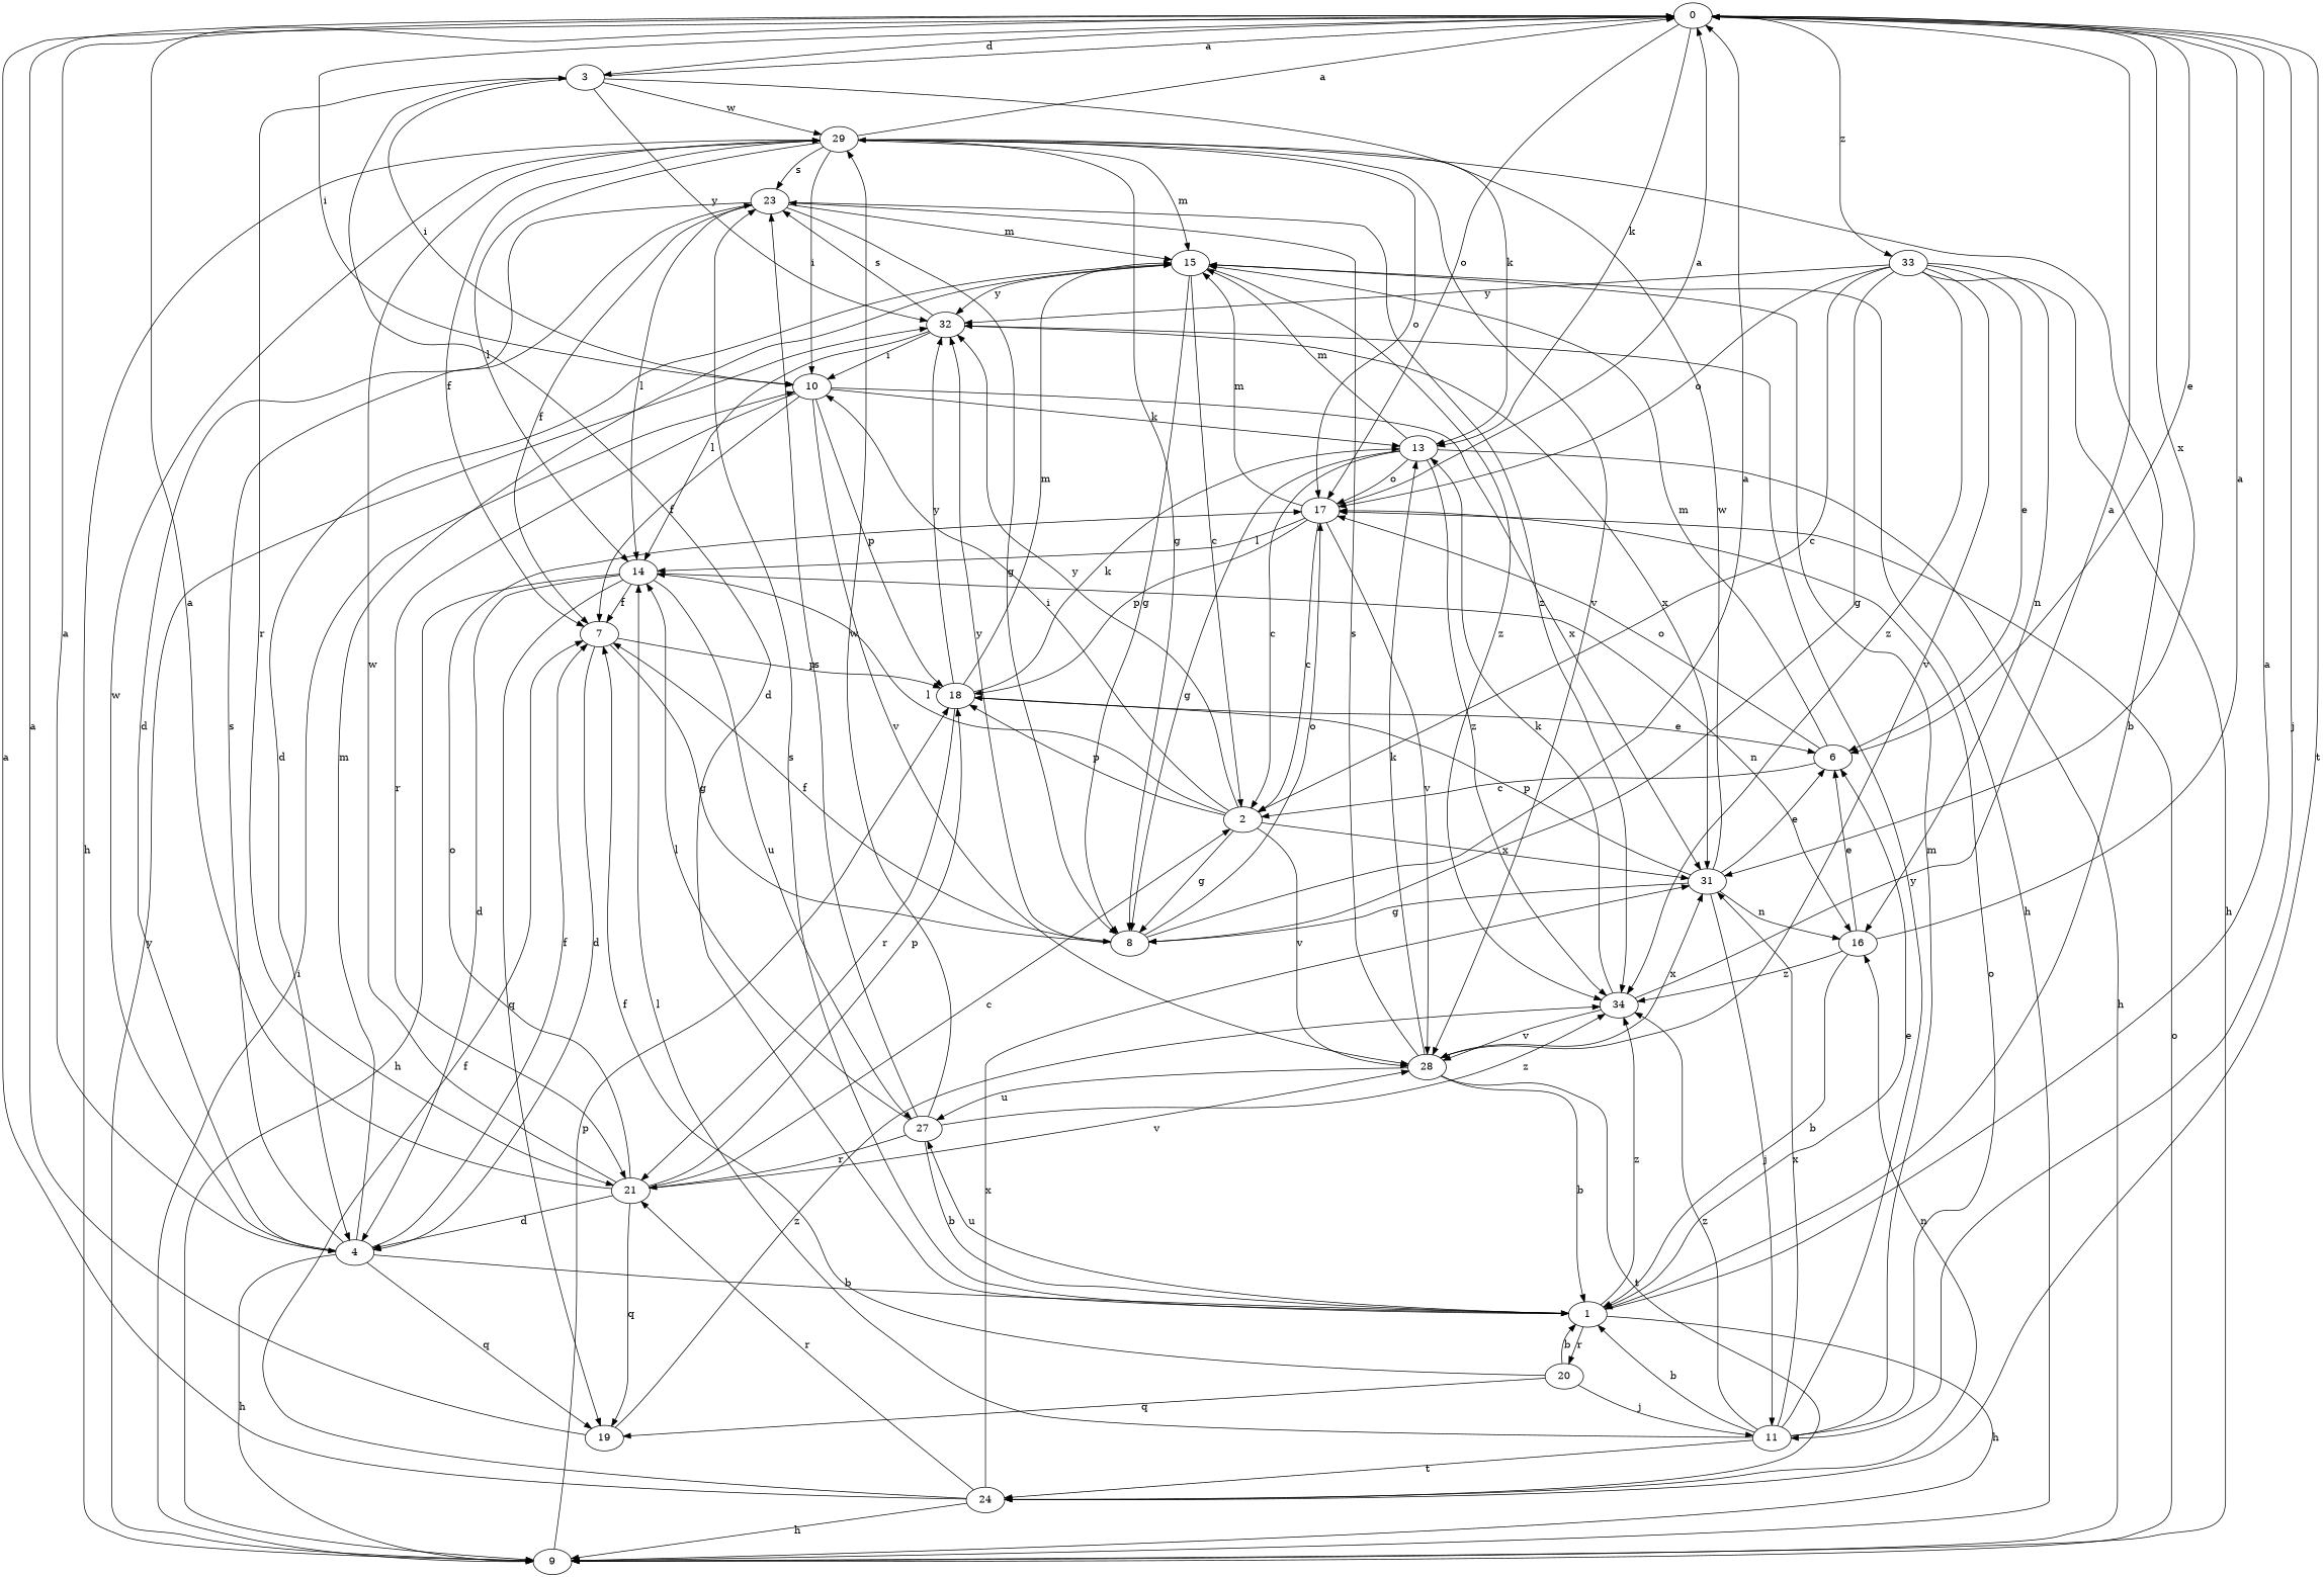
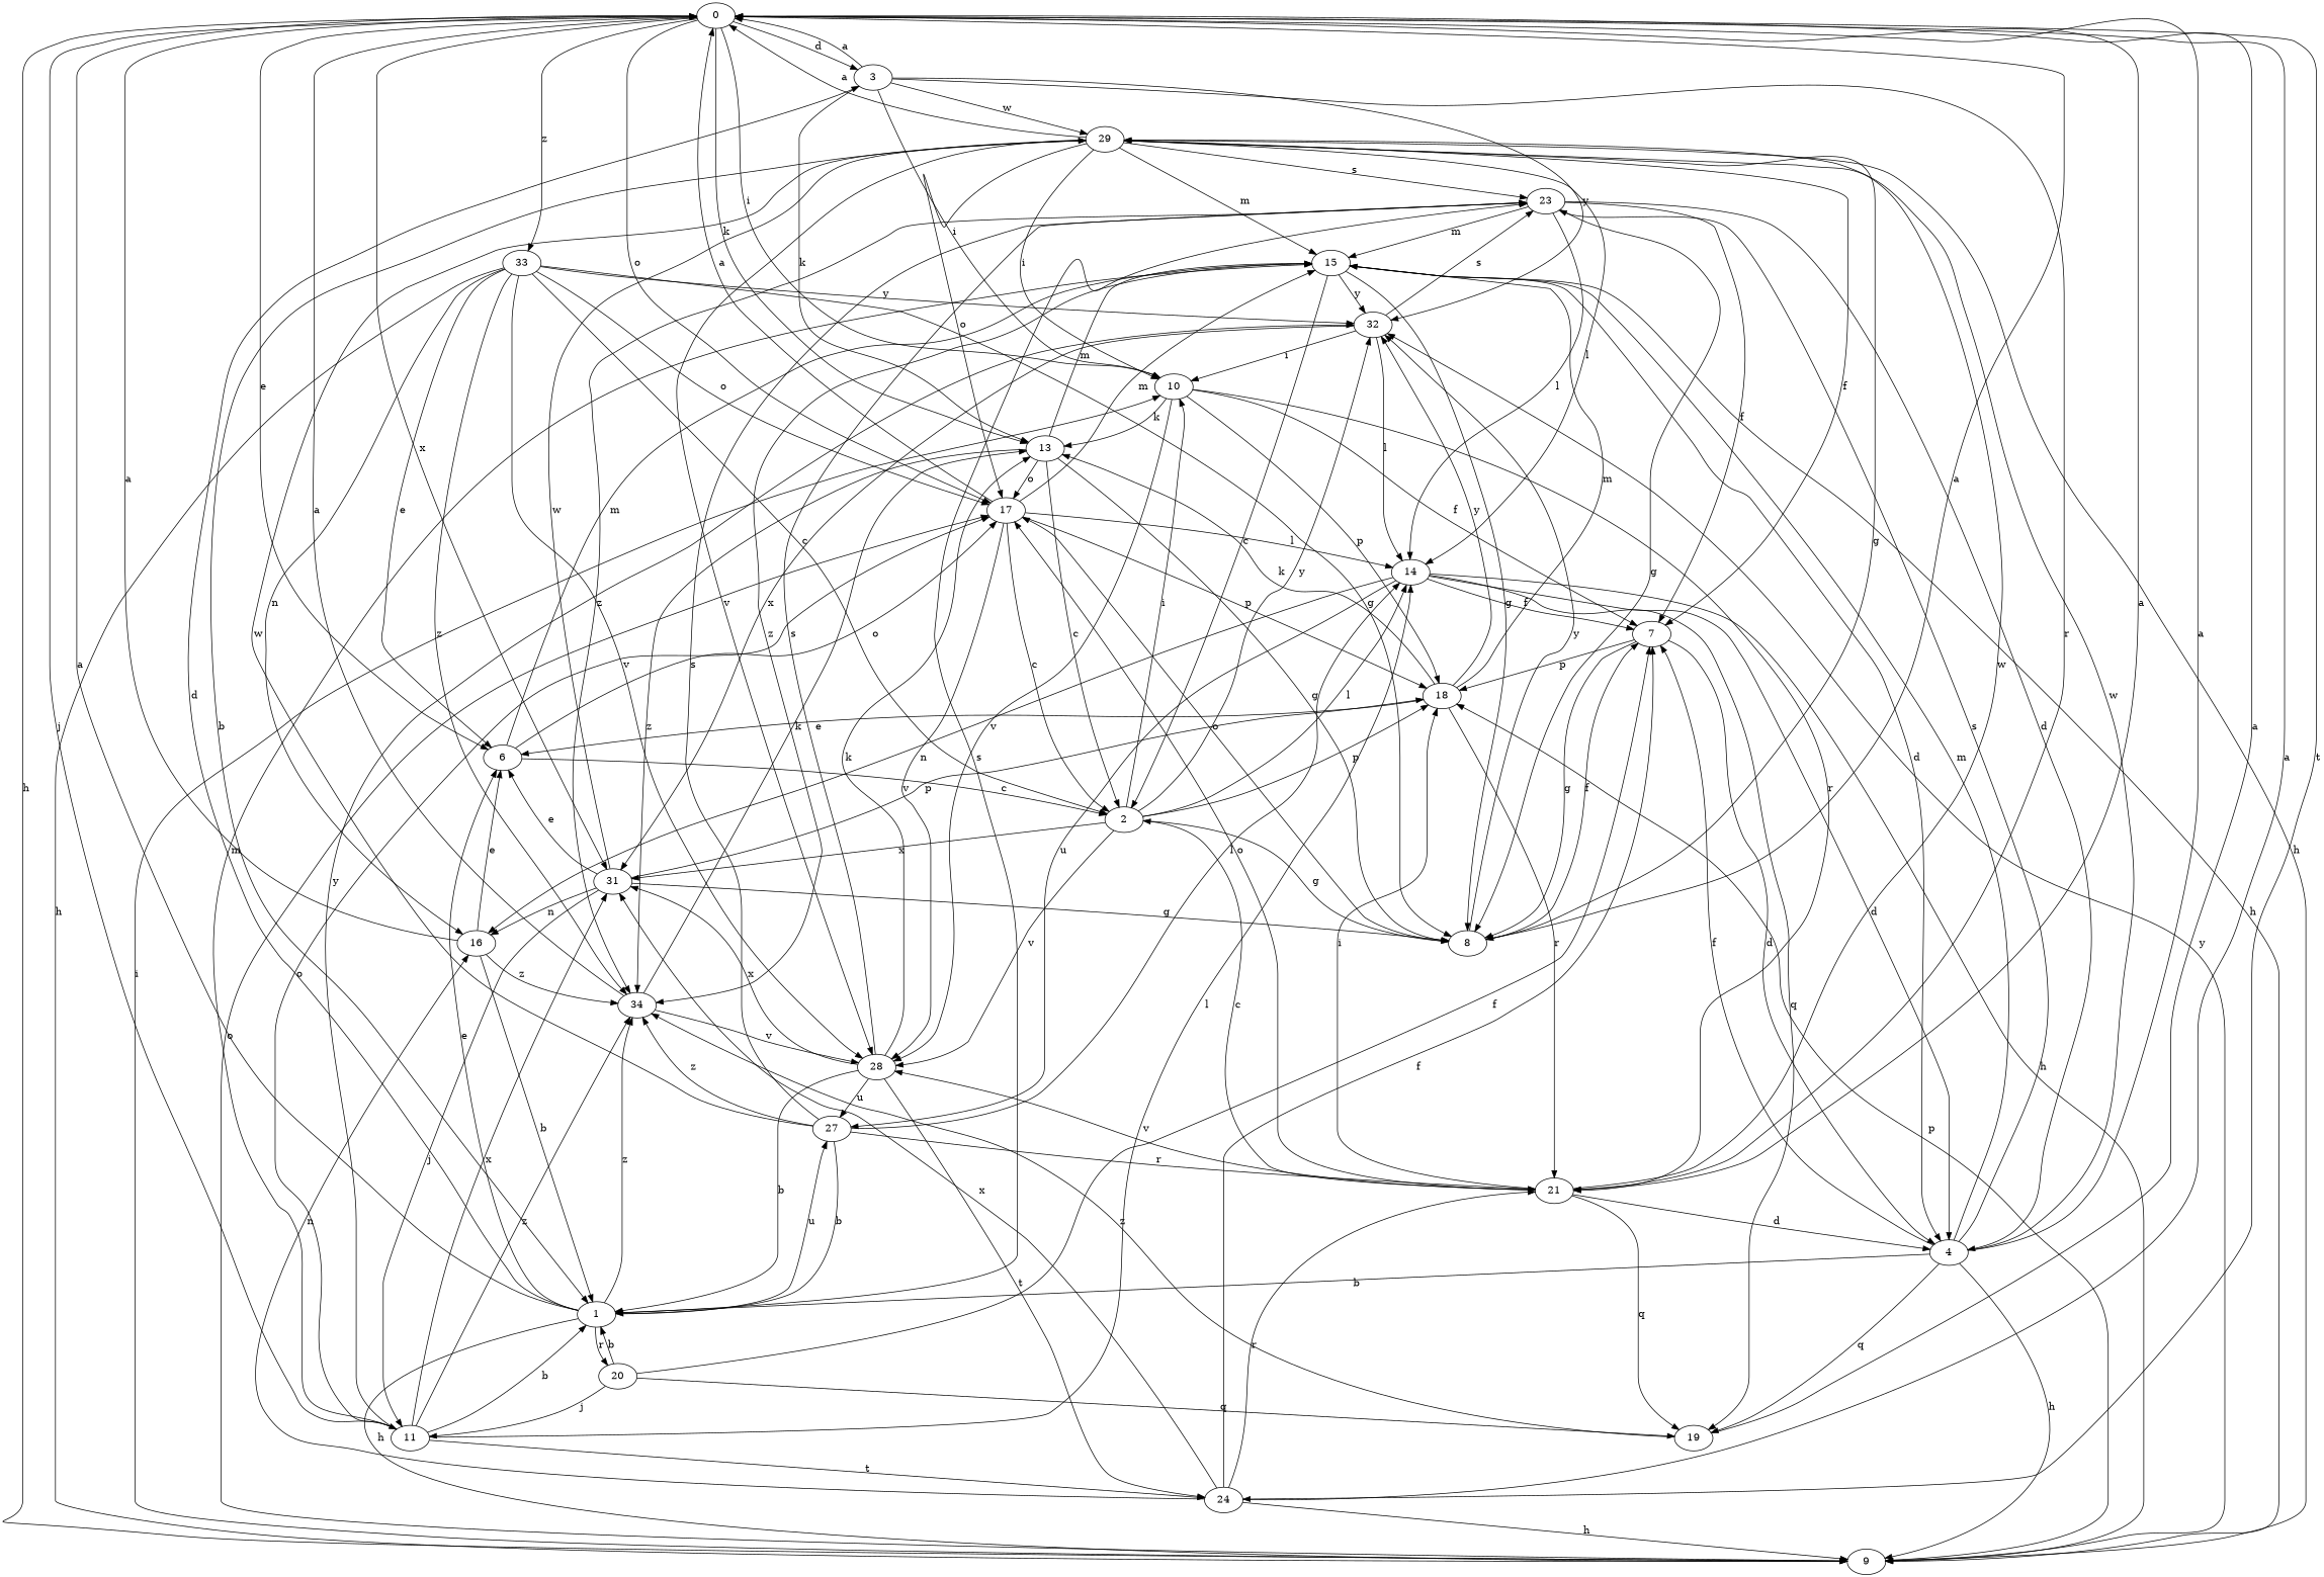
  strict digraph {
    0
    3
    6
    10
    11
    13
    17
    24
    31
    33
    32
    21
    29
    2
    15
    18
    28
    7
    1
    34
    14
    9
    8
    16
    20
    23
    27
    19
    4
    0 -> 3 [label=d]
    0 -> 6 [label=e]
    0 -> 10 [label=i]
    0 -> 11 [label=j]
    0 -> 13 [label=k]
    0 -> 17 [label=o]
    0 -> 24 [label=t]
    0 -> 31 [label=x]
    0 -> 33 [label=z]
    3 -> 0 [label=a]
    3 -> 10 [label=i]
    3 -> 13 [label=k]
    3 -> 32 [label=y]
    3 -> 21 [label=r]
    3 -> 29 [label=w]
    6 -> 17 [label=o]
    6 -> 2 [label=c]
    6 -> 15 [label=m]
    10 -> 13 [label=k]
-   10 -> 31 [label=x]
    10 -> 21 [label=r]
    10 -> 18 [label=p]
    10 -> 28 [label=v]
    10 -> 7 [label=f]
    11 -> 17 [label=o]
    11 -> 24 [label=t]
    11 -> 31 [label=x]
    11 -> 32 [label=y]
    11 -> 15 [label=m]
    11 -> 1 [label=b]
    11 -> 34 [label=z]
    11 -> 14 [label=l]
    13 -> 17 [label=o]
    13 -> 2 [label=c]
    13 -> 15 [label=m]
    13 -> 34 [label=z]
-   13 -> 9 [label=h]
+   0 -> 9 [label=h]
    13 -> 8 [label=g]
    17 -> 0 [label=a]
    17 -> 2 [label=c]
    17 -> 15 [label=m]
    17 -> 18 [label=p]
    17 -> 28 [label=v]
    17 -> 14 [label=l]
    24 -> 0 [label=a]
    24 -> 31 [label=x]
    24 -> 21 [label=r]
    24 -> 7 [label=f]
    24 -> 9 [label=h]
    24 -> 16 [label=n]
    31 -> 6 [label=e]
    31 -> 11 [label=j]
    31 -> 29 [label=w]
    31 -> 18 [label=p]
    31 -> 8 [label=g]
    31 -> 16 [label=n]
    33 -> 6 [label=e]
    33 -> 17 [label=o]
    33 -> 32 [label=y]
    33 -> 2 [label=c]
    33 -> 28 [label=v]
    33 -> 34 [label=z]
    33 -> 9 [label=h]
    33 -> 8 [label=g]
    33 -> 16 [label=n]
    32 -> 10 [label=i]
    32 -> 31 [label=x]
    32 -> 14 [label=l]
    32 -> 23 [label=s]
    21 -> 0 [label=a]
    21 -> 17 [label=o]
    21 -> 29 [label=w]
    21 -> 2 [label=c]
-   21 -> 18 [label=p]
+   21 -> 18 [label=i]
    21 -> 28 [label=v]
    21 -> 19 [label=q]
    21 -> 4 [label=d]
    29 -> 0 [label=a]
    29 -> 10 [label=i]
    29 -> 17 [label=o]
    29 -> 15 [label=m]
    29 -> 28 [label=v]
    29 -> 7 [label=f]
    29 -> 1 [label=b]
    29 -> 14 [label=l]
    29 -> 9 [label=h]
    29 -> 8 [label=g]
    29 -> 23 [label=s]
    2 -> 10 [label=i]
    2 -> 31 [label=x]
    2 -> 32 [label=y]
    2 -> 18 [label=p]
    2 -> 28 [label=v]
    2 -> 14 [label=l]
    2 -> 8 [label=g]
    15 -> 32 [label=y]
    15 -> 2 [label=c]
    15 -> 34 [label=z]
    15 -> 9 [label=h]
    15 -> 8 [label=g]
    15 -> 4 [label=d]
    18 -> 6 [label=e]
    18 -> 13 [label=k]
    18 -> 32 [label=y]
    18 -> 21 [label=r]
    18 -> 15 [label=m]
    28 -> 13 [label=k]
    28 -> 24 [label=t]
    28 -> 31 [label=x]
    28 -> 1 [label=b]
    28 -> 23 [label=s]
    28 -> 27 [label=u]
    7 -> 18 [label=p]
    7 -> 8 [label=g]
    7 -> 4 [label=d]
    1 -> 0 [label=a]
    1 -> 3 [label=d]
    1 -> 6 [label=e]
    1 -> 34 [label=z]
    1 -> 9 [label=h]
    1 -> 20 [label=r]
    1 -> 23 [label=s]
    1 -> 27 [label=u]
    34 -> 0 [label=a]
    34 -> 13 [label=k]
    34 -> 28 [label=v]
    14 -> 7 [label=f]
    14 -> 9 [label=h]
    14 -> 16 [label=n]
    14 -> 27 [label=u]
    14 -> 19 [label=q]
    14 -> 4 [label=d]
    9 -> 10 [label=i]
    9 -> 17 [label=o]
    9 -> 32 [label=y]
    9 -> 18 [label=p]
    8 -> 0 [label=a]
    8 -> 17 [label=o]
    8 -> 32 [label=y]
    8 -> 7 [label=f]
    16 -> 0 [label=a]
    16 -> 6 [label=e]
    16 -> 1 [label=b]
    16 -> 34 [label=z]
    20 -> 11 [label=j]
    20 -> 7 [label=f]
    20 -> 1 [label=b]
    20 -> 19 [label=q]
    23 -> 15 [label=m]
    23 -> 7 [label=f]
    23 -> 34 [label=z]
    23 -> 14 [label=l]
    23 -> 8 [label=g]
    23 -> 4 [label=d]
    27 -> 21 [label=r]
    27 -> 29 [label=w]
    27 -> 1 [label=b]
    27 -> 34 [label=z]
    27 -> 14 [label=l]
    27 -> 23 [label=s]
    19 -> 0 [label=a]
    19 -> 34 [label=z]
    4 -> 0 [label=a]
    4 -> 29 [label=w]
    4 -> 15 [label=m]
    4 -> 7 [label=f]
    4 -> 1 [label=b]
    4 -> 9 [label=h]
    4 -> 23 [label=s]
    4 -> 19 [label=q]
  }
